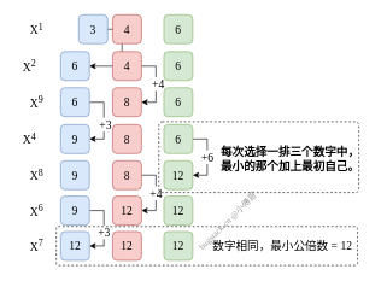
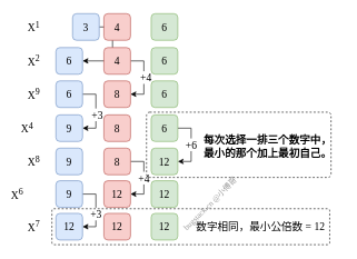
  <mxCell id="0" />
  <mxCell id="1" parent="0" />
  <mxCell id="2" value="&lt;font color=&quot;#999999&quot; style=&quot;font-size: 12px;&quot;&gt;bugstack.cn @小傅哥&lt;/font&gt;" style="text;html=1;align=center;verticalAlign=middle;resizable=0;points=[];autosize=1;strokeColor=none;fillColor=none;fontSize=16;fontFamily=Comic Sans MS;rotation=-45;" vertex="1" parent="1"><mxGeometry x="246" y="289" width="134" height="31" as="geometry" /></mxCell>
  <mxCell id="3" style="edgeStyle=orthogonalEdgeStyle;rounded=0;orthogonalLoop=1;jettySize=auto;html=1;exitX=1;exitY=0.5;exitDx=0;exitDy=0;entryX=1;entryY=0.5;entryDx=0;entryDy=0;fontFamily=Comic Sans MS;fontSize=16;" edge="1" parent="1" source="5" target="8"><mxGeometry relative="1" as="geometry" /></mxCell>
  <mxCell id="4" value="+3" style="edgeLabel;html=1;align=center;verticalAlign=middle;resizable=0;points=[];fontSize=16;fontFamily=Comic Sans MS;" vertex="1" connectable="0" parent="3"><mxGeometry x="0.033" y="1" relative="1" as="geometry"><mxPoint as="offset" /></mxGeometry></mxCell>
  <mxCell id="5" value="3" style="rounded=1;whiteSpace=wrap;html=1;fontSize=16;fontFamily=Comic Sans MS;fillColor=#dae8fc;strokeColor=#6c8ebf;" vertex="1" parent="1"><mxGeometry x="108" y="20" width="40" height="40" as="geometry" /></mxCell>
  <mxCell id="6" value="4" style="rounded=1;whiteSpace=wrap;html=1;fontSize=16;fontFamily=Comic Sans MS;fillColor=#f8cecc;strokeColor=#b85450;" vertex="1" parent="1"><mxGeometry x="155" y="20" width="40" height="40" as="geometry" /></mxCell>
  <mxCell id="7" value="6" style="rounded=1;whiteSpace=wrap;html=1;fontSize=16;fontFamily=Comic Sans MS;fillColor=#d5e8d4;strokeColor=#82b366;" vertex="1" parent="1"><mxGeometry x="226" y="20" width="40" height="40" as="geometry" /></mxCell>
  <mxCell id="8" value="6" style="rounded=1;whiteSpace=wrap;html=1;fontSize=16;fontFamily=Comic Sans MS;fillColor=#dae8fc;strokeColor=#6c8ebf;" vertex="1" parent="1"><mxGeometry x="83" y="71" width="40" height="40" as="geometry" /></mxCell>
  <mxCell id="9" style="edgeStyle=orthogonalEdgeStyle;rounded=0;orthogonalLoop=1;jettySize=auto;html=1;exitX=1;exitY=0.5;exitDx=0;exitDy=0;entryX=1;entryY=0.5;entryDx=0;entryDy=0;fontFamily=Comic Sans MS;fontSize=16;" edge="1" parent="1" source="11" target="16"><mxGeometry relative="1" as="geometry" /></mxCell>
  <mxCell id="10" value="+4" style="edgeLabel;html=1;align=center;verticalAlign=middle;resizable=0;points=[];fontSize=16;fontFamily=Comic Sans MS;" vertex="1" connectable="0" parent="9"><mxGeometry x="-0.022" y="2" relative="1" as="geometry"><mxPoint as="offset" /></mxGeometry></mxCell>
  <mxCell id="11" value="4" style="rounded=1;whiteSpace=wrap;html=1;fontSize=16;fontFamily=Comic Sans MS;fillColor=#f8cecc;strokeColor=#b85450;" vertex="1" parent="1"><mxGeometry x="155" y="71" width="40" height="40" as="geometry" /></mxCell>
  <mxCell id="12" value="6" style="rounded=1;whiteSpace=wrap;html=1;fontSize=16;fontFamily=Comic Sans MS;fillColor=#d5e8d4;strokeColor=#82b366;" vertex="1" parent="1"><mxGeometry x="226" y="71" width="40" height="40" as="geometry" /></mxCell>
  <mxCell id="13" style="edgeStyle=orthogonalEdgeStyle;rounded=0;orthogonalLoop=1;jettySize=auto;html=1;exitX=1;exitY=0.5;exitDx=0;exitDy=0;entryX=1;entryY=0.5;entryDx=0;entryDy=0;fontFamily=Comic Sans MS;fontSize=16;" edge="1" parent="1" source="15" target="18"><mxGeometry relative="1" as="geometry" /></mxCell>
  <mxCell id="14" value="+3" style="edgeLabel;html=1;align=center;verticalAlign=middle;resizable=0;points=[];fontSize=16;fontFamily=Comic Sans MS;" vertex="1" connectable="0" parent="13"><mxGeometry x="0.099" y="1" relative="1" as="geometry"><mxPoint as="offset" /></mxGeometry></mxCell>
  <mxCell id="15" value="6" style="rounded=1;whiteSpace=wrap;html=1;fontSize=16;fontFamily=Comic Sans MS;fillColor=#dae8fc;strokeColor=#6c8ebf;" vertex="1" parent="1"><mxGeometry x="83" y="121" width="40" height="40" as="geometry" /></mxCell>
  <mxCell id="16" value="8" style="rounded=1;whiteSpace=wrap;html=1;fontSize=16;fontFamily=Comic Sans MS;fillColor=#f8cecc;strokeColor=#b85450;" vertex="1" parent="1"><mxGeometry x="155" y="121" width="40" height="40" as="geometry" /></mxCell>
  <mxCell id="17" value="6" style="rounded=1;whiteSpace=wrap;html=1;fontSize=16;fontFamily=Comic Sans MS;fillColor=#d5e8d4;strokeColor=#82b366;" vertex="1" parent="1"><mxGeometry x="226" y="121" width="40" height="40" as="geometry" /></mxCell>
  <mxCell id="18" value="9" style="rounded=1;whiteSpace=wrap;html=1;fontSize=16;fontFamily=Comic Sans MS;fillColor=#dae8fc;strokeColor=#6c8ebf;" vertex="1" parent="1"><mxGeometry x="83" y="172" width="40" height="40" as="geometry" /></mxCell>
  <mxCell id="19" value="8" style="rounded=1;whiteSpace=wrap;html=1;fontSize=16;fontFamily=Comic Sans MS;fillColor=#f8cecc;strokeColor=#b85450;" vertex="1" parent="1"><mxGeometry x="155" y="172" width="40" height="40" as="geometry" /></mxCell>
  <mxCell id="20" value="+6" style="edgeStyle=orthogonalEdgeStyle;rounded=0;orthogonalLoop=1;jettySize=auto;html=1;exitX=1;exitY=0.5;exitDx=0;exitDy=0;entryX=1;entryY=0.5;entryDx=0;entryDy=0;fontFamily=Comic Sans MS;fontSize=16;" edge="1" parent="1" source="21" target="25"><mxGeometry relative="1" as="geometry" /></mxCell>
  <mxCell id="21" value="6" style="rounded=1;whiteSpace=wrap;html=1;fontSize=16;fontFamily=Comic Sans MS;fillColor=#d5e8d4;strokeColor=#82b366;" vertex="1" parent="1"><mxGeometry x="226" y="172" width="40" height="40" as="geometry" /></mxCell>
  <mxCell id="22" value="9" style="rounded=1;whiteSpace=wrap;html=1;fontSize=16;fontFamily=Comic Sans MS;fillColor=#dae8fc;strokeColor=#6c8ebf;" vertex="1" parent="1"><mxGeometry x="83" y="222" width="40" height="40" as="geometry" /></mxCell>
  <mxCell id="23" value="+4" style="edgeStyle=orthogonalEdgeStyle;rounded=0;orthogonalLoop=1;jettySize=auto;html=1;exitX=1;exitY=0.5;exitDx=0;exitDy=0;entryX=1;entryY=0.5;entryDx=0;entryDy=0;fontFamily=Comic Sans MS;fontSize=16;" edge="1" parent="1" source="24" target="29"><mxGeometry relative="1" as="geometry" /></mxCell>
  <mxCell id="24" value="8" style="rounded=1;whiteSpace=wrap;html=1;fontSize=16;fontFamily=Comic Sans MS;fillColor=#f8cecc;strokeColor=#b85450;" vertex="1" parent="1"><mxGeometry x="155" y="222" width="40" height="40" as="geometry" /></mxCell>
  <mxCell id="25" value="12" style="rounded=1;whiteSpace=wrap;html=1;fontSize=16;fontFamily=Comic Sans MS;fillColor=#d5e8d4;strokeColor=#82b366;" vertex="1" parent="1"><mxGeometry x="226" y="222" width="40" height="40" as="geometry" /></mxCell>
  <mxCell id="26" style="edgeStyle=orthogonalEdgeStyle;rounded=0;orthogonalLoop=1;jettySize=auto;html=1;exitX=1;exitY=0.5;exitDx=0;exitDy=0;entryX=1;entryY=0.5;entryDx=0;entryDy=0;fontFamily=Comic Sans MS;fontSize=16;" edge="1" parent="1" source="28" target="31"><mxGeometry relative="1" as="geometry" /></mxCell>
  <mxCell id="27" value="+3" style="edgeLabel;html=1;align=center;verticalAlign=middle;resizable=0;points=[];fontSize=16;fontFamily=Comic Sans MS;" vertex="1" connectable="0" parent="26"><mxGeometry x="0.101" y="-1" relative="1" as="geometry"><mxPoint as="offset" /></mxGeometry></mxCell>
  <mxCell id="28" value="9" style="rounded=1;whiteSpace=wrap;html=1;fontSize=16;fontFamily=Comic Sans MS;fillColor=#dae8fc;strokeColor=#6c8ebf;" vertex="1" parent="1"><mxGeometry x="83" y="271" width="40" height="40" as="geometry" /></mxCell>
  <mxCell id="29" value="12" style="rounded=1;whiteSpace=wrap;html=1;fontSize=16;fontFamily=Comic Sans MS;fillColor=#f8cecc;strokeColor=#b85450;" vertex="1" parent="1"><mxGeometry x="155" y="271" width="40" height="40" as="geometry" /></mxCell>
  <mxCell id="30" value="12" style="rounded=1;whiteSpace=wrap;html=1;fontSize=16;fontFamily=Comic Sans MS;fillColor=#d5e8d4;strokeColor=#82b366;" vertex="1" parent="1"><mxGeometry x="226" y="271" width="40" height="40" as="geometry" /></mxCell>
  <mxCell id="31" value="12" style="rounded=1;whiteSpace=wrap;html=1;fontSize=16;fontFamily=Comic Sans MS;fillColor=#dae8fc;strokeColor=#6c8ebf;" vertex="1" parent="1"><mxGeometry x="83" y="320" width="40" height="40" as="geometry" /></mxCell>
  <mxCell id="32" value="12" style="rounded=1;whiteSpace=wrap;html=1;fontSize=16;fontFamily=Comic Sans MS;fillColor=#f8cecc;strokeColor=#b85450;" vertex="1" parent="1"><mxGeometry x="155" y="320" width="40" height="40" as="geometry" /></mxCell>
  <mxCell id="33" value="12" style="rounded=1;whiteSpace=wrap;html=1;fontSize=16;fontFamily=Comic Sans MS;fillColor=#d5e8d4;strokeColor=#82b366;" vertex="1" parent="1"><mxGeometry x="226" y="320" width="40" height="40" as="geometry" /></mxCell>
  <mxCell id="34" value="X&lt;sup&gt;1&lt;/sup&gt;" style="rounded=1;whiteSpace=wrap;html=1;fontSize=16;fontFamily=Comic Sans MS;fillColor=none;strokeColor=none;" vertex="1" parent="1"><mxGeometry x="30" y="20" width="40" height="40" as="geometry" /></mxCell>
- <mxCell id="35" value="X&lt;sup&gt;2&lt;/sup&gt;" style="rounded=1;whiteSpace=wrap;html=1;fontSize=16;fontFamily=Comic Sans MS;fillColor=none;strokeColor=none;" vertex="1" parent="1"><mxGeometry x="20" y="71" width="40" height="40" as="geometry" /></mxCell>
+ <mxCell id="35" value="X&lt;sup&gt;2&lt;/sup&gt;" style="rounded=1;whiteSpace=wrap;html=1;fontSize=16;fontFamily=Comic Sans MS;fillColor=none;strokeColor=none;" vertex="1" parent="1"><mxGeometry x="30" y="71" width="40" height="40" as="geometry" /></mxCell>
  <mxCell id="36" value="X&lt;sup&gt;9&lt;/sup&gt;" style="rounded=1;whiteSpace=wrap;html=1;fontSize=16;fontFamily=Comic Sans MS;fillColor=none;strokeColor=none;" vertex="1" parent="1"><mxGeometry x="30" y="121" width="40" height="40" as="geometry" /></mxCell>
  <mxCell id="37" value="X&lt;sup&gt;4&lt;/sup&gt;" style="rounded=1;whiteSpace=wrap;html=1;fontSize=16;fontFamily=Comic Sans MS;fillColor=none;strokeColor=none;" vertex="1" parent="1"><mxGeometry x="20" y="172" width="40" height="40" as="geometry" /></mxCell>
  <mxCell id="38" value="X&lt;sup&gt;8&lt;/sup&gt;" style="rounded=1;whiteSpace=wrap;html=1;fontSize=16;fontFamily=Comic Sans MS;fillColor=none;strokeColor=none;" vertex="1" parent="1"><mxGeometry x="30" y="222" width="40" height="40" as="geometry" /></mxCell>
- <mxCell id="39" value="X&lt;sup&gt;6&lt;/sup&gt;" style="rounded=1;whiteSpace=wrap;html=1;fontSize=16;fontFamily=Comic Sans MS;fillColor=none;strokeColor=none;" vertex="1" parent="1"><mxGeometry x="30" y="271" width="40" height="40" as="geometry" /></mxCell>
+ <mxCell id="39" value="X&lt;sup&gt;6&lt;/sup&gt;" style="rounded=1;whiteSpace=wrap;html=1;fontSize=16;fontFamily=Comic Sans MS;fillColor=none;strokeColor=none;" vertex="1" parent="1"><mxGeometry x="5" y="271" width="40" height="40" as="geometry" /></mxCell>
  <mxCell id="40" value="X&lt;sup&gt;7&lt;/sup&gt;" style="rounded=1;whiteSpace=wrap;html=1;fontSize=16;fontFamily=Comic Sans MS;fillColor=none;strokeColor=none;" vertex="1" parent="1"><mxGeometry x="30" y="320" width="40" height="40" as="geometry" /></mxCell>
  <mxCell id="41" value="" style="rounded=1;whiteSpace=wrap;html=1;fontFamily=Comic Sans MS;fontSize=16;fillColor=none;arcSize=5;dashed=1;" vertex="1" parent="1"><mxGeometry x="77" y="313" width="417" height="54" as="geometry" /></mxCell>
  <mxCell id="42" value="数字相同，最小公倍数 = 12" style="text;html=1;align=center;verticalAlign=middle;resizable=0;points=[];autosize=1;strokeColor=none;fillColor=none;fontSize=16;fontFamily=Comic Sans MS;" vertex="1" parent="1"><mxGeometry x="283" y="324.5" width="213" height="31" as="geometry" /></mxCell>
  <mxCell id="43" value="" style="rounded=1;whiteSpace=wrap;html=1;fontFamily=Comic Sans MS;fontSize=16;fillColor=none;arcSize=5;dashed=1;" vertex="1" parent="1"><mxGeometry x="219" y="168" width="277" height="98" as="geometry" /></mxCell>
  <mxCell id="44" value="&lt;b&gt;每次选择一排三个数字中，&lt;br&gt;最小的那个加上最初自己。&lt;/b&gt;" style="text;html=1;align=left;verticalAlign=middle;resizable=0;points=[];autosize=1;strokeColor=none;fillColor=none;fontSize=16;fontFamily=Comic Sans MS;" vertex="1" parent="1"><mxGeometry x="303" y="194" width="210" height="50" as="geometry" /></mxCell>
